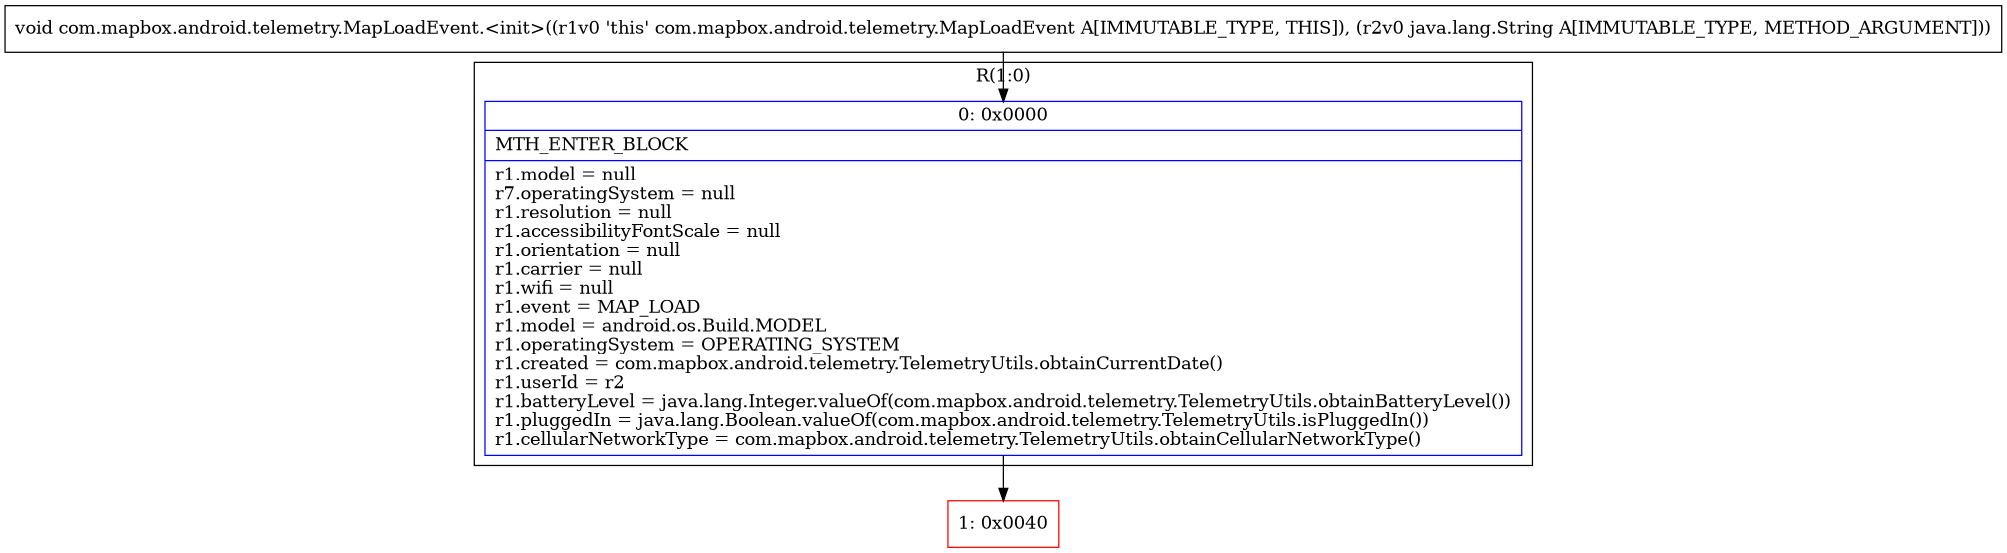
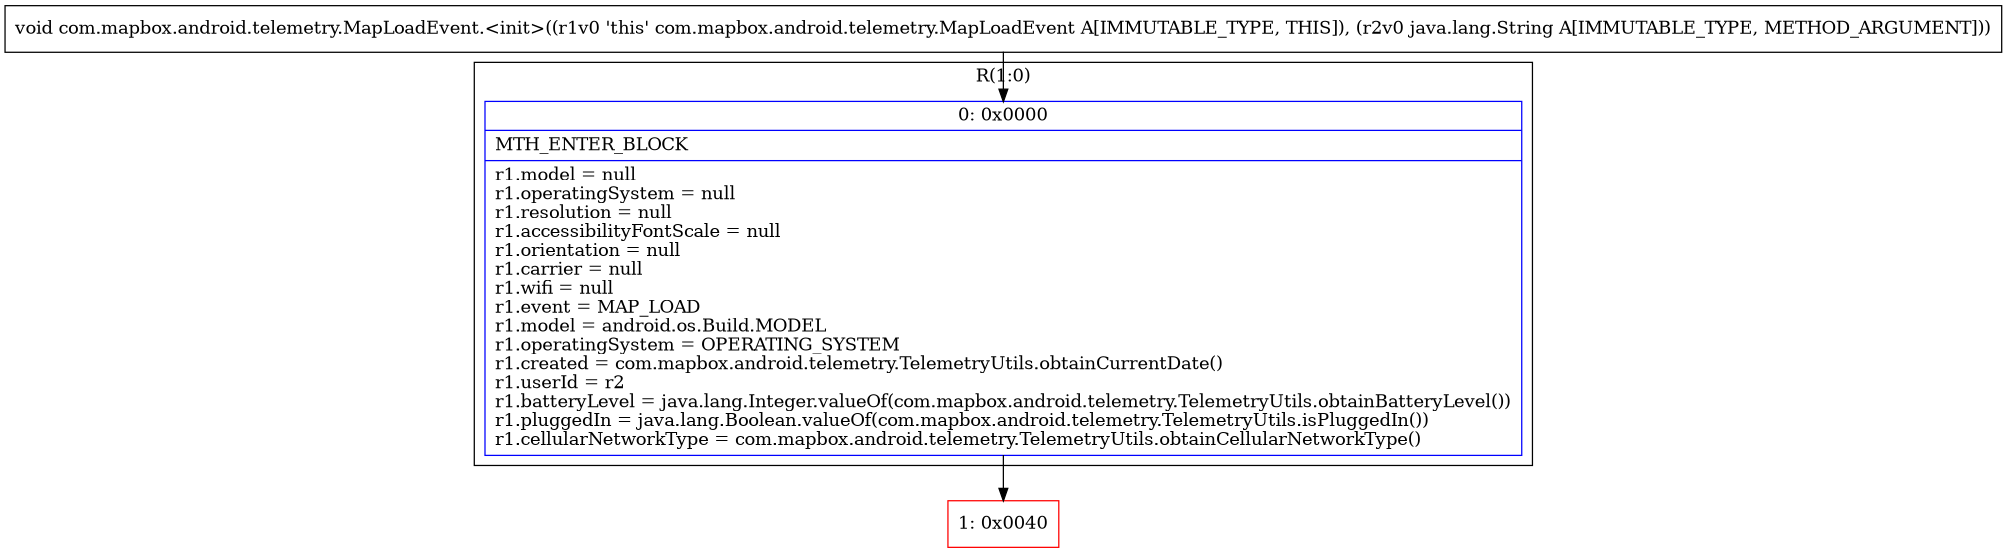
  digraph {
    node [shape=record]
-   n1 [color=blue label="{0\:\ 0x0000|MTH_ENTER_BLOCK\l|r1.model = null\lr7.operatingSystem = null\lr1.resolution = null\lr1.accessibilityFontScale = null\lr1.orientation = null\lr1.carrier = null\lr1.wifi = null\lr1.event = MAP_LOAD\lr1.model = android.os.Build.MODEL\lr1.operatingSystem = OPERATING_SYSTEM\lr1.created = com.mapbox.android.telemetry.TelemetryUtils.obtainCurrentDate()\lr1.userId = r2\lr1.batteryLevel = java.lang.Integer.valueOf(com.mapbox.android.telemetry.TelemetryUtils.obtainBatteryLevel())\lr1.pluggedIn = java.lang.Boolean.valueOf(com.mapbox.android.telemetry.TelemetryUtils.isPluggedIn())\lr1.cellularNetworkType = com.mapbox.android.telemetry.TelemetryUtils.obtainCellularNetworkType()\l}"]
+   n1 [color=blue label="{0\:\ 0x0000|MTH_ENTER_BLOCK\l|r1.model = null\lr1.operatingSystem = null\lr1.resolution = null\lr1.accessibilityFontScale = null\lr1.orientation = null\lr1.carrier = null\lr1.wifi = null\lr1.event = MAP_LOAD\lr1.model = android.os.Build.MODEL\lr1.operatingSystem = OPERATING_SYSTEM\lr1.created = com.mapbox.android.telemetry.TelemetryUtils.obtainCurrentDate()\lr1.userId = r2\lr1.batteryLevel = java.lang.Integer.valueOf(com.mapbox.android.telemetry.TelemetryUtils.obtainBatteryLevel())\lr1.pluggedIn = java.lang.Boolean.valueOf(com.mapbox.android.telemetry.TelemetryUtils.isPluggedIn())\lr1.cellularNetworkType = com.mapbox.android.telemetry.TelemetryUtils.obtainCellularNetworkType()\l}"]
    n2 [color=red label="{1\:\ 0x0040}"]
    n3 [label="{void com.mapbox.android.telemetry.MapLoadEvent.\<init\>((r1v0 'this' com.mapbox.android.telemetry.MapLoadEvent A[IMMUTABLE_TYPE, THIS]), (r2v0 java.lang.String A[IMMUTABLE_TYPE, METHOD_ARGUMENT])) }"]
    subgraph cluster_1 {
      label="R(1:0)"
      n1
    }
    n1 -> n2
    n3 -> n1
  }
